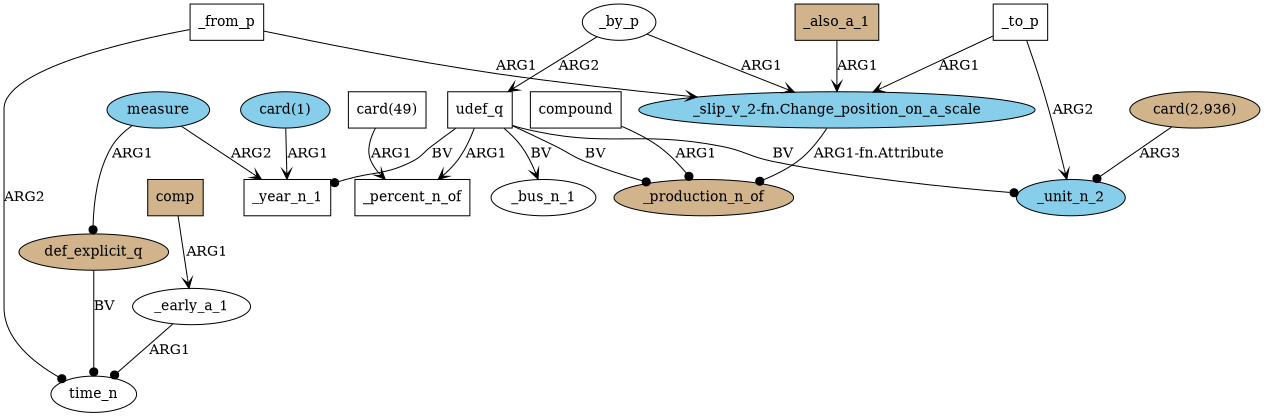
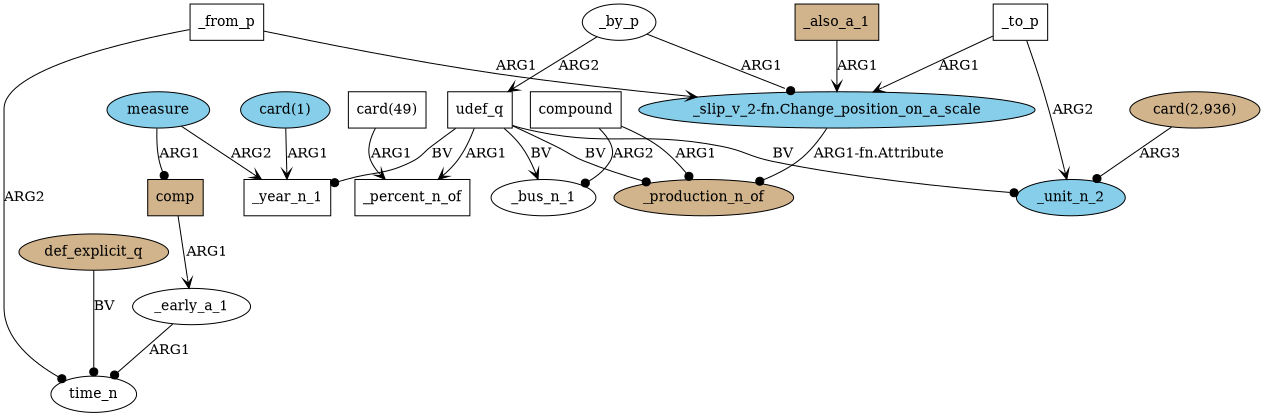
  digraph {
    node [fillcolor=white shape=ellipse style=filled]
    edge [arrowhead=vee]
    _early_a_1
    time_n
    "_slip_v_2-fn.Change_position_on_a_scale" [fillcolor=skyblue]
    _by_p
    udef_q [shape=box]
    _percent_n_of [shape=box]
    _production_n_of [fillcolor=tan]
    _from_p [shape=box]
    "card(1)" [fillcolor=skyblue]
    _year_n_1 [shape=box]
    _unit_n_2 [fillcolor=skyblue]
    _bus_n_1
    _to_p [shape=box]
    comp [fillcolor=tan shape=box]
    _also_a_1 [fillcolor=tan shape=box]
    "card(49)" [shape=box]
    measure [fillcolor=skyblue]
    def_explicit_q [fillcolor=tan]
    "card(2,936)" [fillcolor=tan]
    compound [shape=box]
    _early_a_1 -> time_n [arrowhead=dot label=ARG1]
    "_slip_v_2-fn.Change_position_on_a_scale" -> _production_n_of [arrowhead=dot label="ARG1-fn.Attribute"]
-   _by_p -> "_slip_v_2-fn.Change_position_on_a_scale" [label=ARG1]
+   _by_p -> "_slip_v_2-fn.Change_position_on_a_scale" [arrowhead=dot label=ARG1]
    _by_p -> udef_q [label=ARG2]
    udef_q -> _percent_n_of [label=ARG1]
    udef_q -> _production_n_of [arrowhead=dot label=BV]
    udef_q -> _year_n_1 [arrowhead=dot label=BV]
    udef_q -> _unit_n_2 [arrowhead=dot label=BV]
    udef_q -> _bus_n_1 [label=BV]
    _from_p -> time_n [arrowhead=dot label=ARG2]
    _from_p -> "_slip_v_2-fn.Change_position_on_a_scale" [label=ARG1]
    "card(1)" -> _year_n_1 [label=ARG1]
    _to_p -> "_slip_v_2-fn.Change_position_on_a_scale" [label=ARG1]
    _to_p -> _unit_n_2 [label=ARG2]
    comp -> _early_a_1 [label=ARG1]
    _also_a_1 -> "_slip_v_2-fn.Change_position_on_a_scale" [label=ARG1]
    "card(49)" -> _percent_n_of [label=ARG1]
    measure -> _year_n_1 [label=ARG2]
-   measure -> def_explicit_q [arrowhead=dot label=ARG1]
+   measure -> comp [arrowhead=dot label=ARG1]
    def_explicit_q -> time_n [arrowhead=dot label=BV]
    "card(2,936)" -> _unit_n_2 [arrowhead=dot label=ARG3]
    compound -> _production_n_of [arrowhead=dot label=ARG1]
+   compound -> _bus_n_1 [arrowhead=dot label=ARG2]
  }
